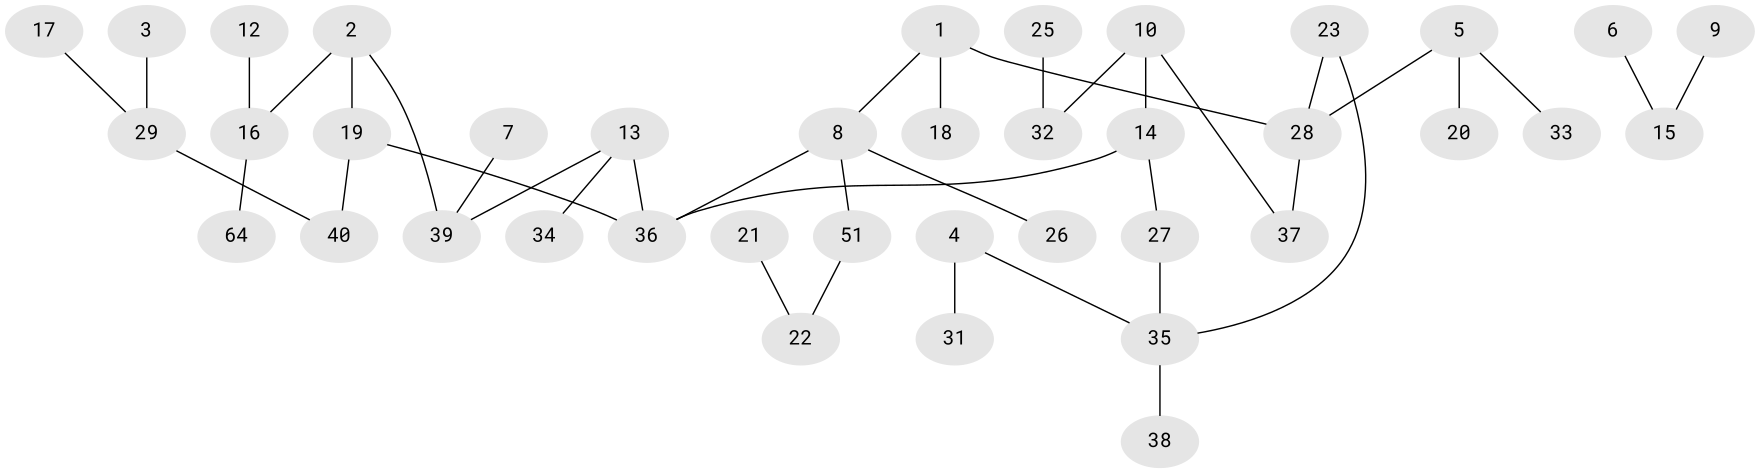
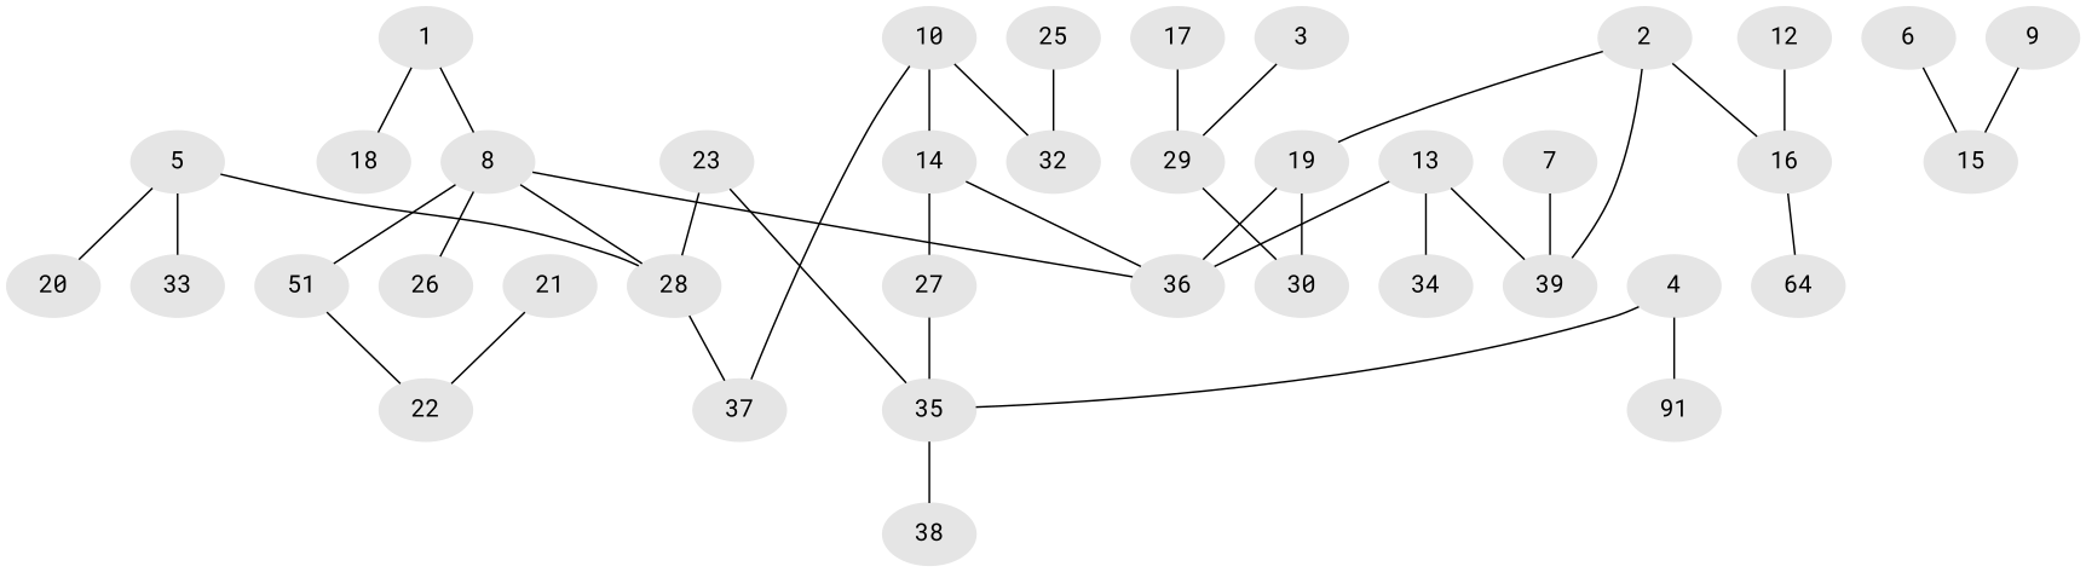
  graph {
    fontname="Roboto Mono"
    node [color=gray90 fontname="Roboto Mono" style=filled]
    edge [fontname="Roboto Mono" weight=1.0]
    1
    8
    18
    28
    n5 [label=51]
    26
    36
    2
    16
    19
    39
    n12 [label=64]
-   30 [label=40]
+   30
    3
    29
    4
-   31
+   31 [label=91]
    35
    38
    5
    20
    33
    37
    6
    15
    7
    22
    9
    10
    14
    32
    27
    12
    13
    34
    17
    21
    23
    25
    1 -- 8
    1 -- 18
-   1 -- 28
+   8 -- 28
    8 -- n5
    8 -- 26
    8 -- 36
    28 -- 37
    n5 -- 22
    2 -- 16
    2 -- 19
    2 -- 39
    16 -- n12
    19 -- 36
    19 -- 30
    3 -- 29
    29 -- 30
    4 -- 31
    4 -- 35
    35 -- 38
    5 -- 28
    5 -- 20
    5 -- 33
    6 -- 15
    7 -- 39
    9 -- 15
    10 -- 37
    10 -- 14
    10 -- 32
    14 -- 36
    14 -- 27
    27 -- 35
    12 -- 16
    13 -- 36 [weight=2.0]
    13 -- 39
    13 -- 34
    17 -- 29
    21 -- 22
    23 -- 28
    23 -- 35
    25 -- 32
  }
